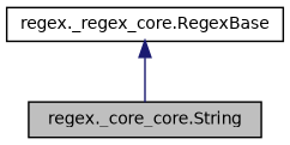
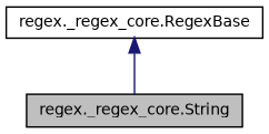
  digraph {
    node [color=black fontname=Helvetica fontsize=10 shape=record style=filled]
-   n1 [fillcolor=grey75 fontcolor=black height=0.2 label="regex._core_core.String" width=0.4]
+   n1 [fillcolor=grey75 fontcolor=black height=0.2 label="regex._regex_core.String" width=0.4]
    n2 [fillcolor=white height=0.2 label="regex._regex_core.RegexBase" width=0.4]
    n2 -> n1 [color=midnightblue dir=back fontname=Helvetica fontsize=10 labelfontname=Helvetica labelfontsize=10 style=solid]
  }
